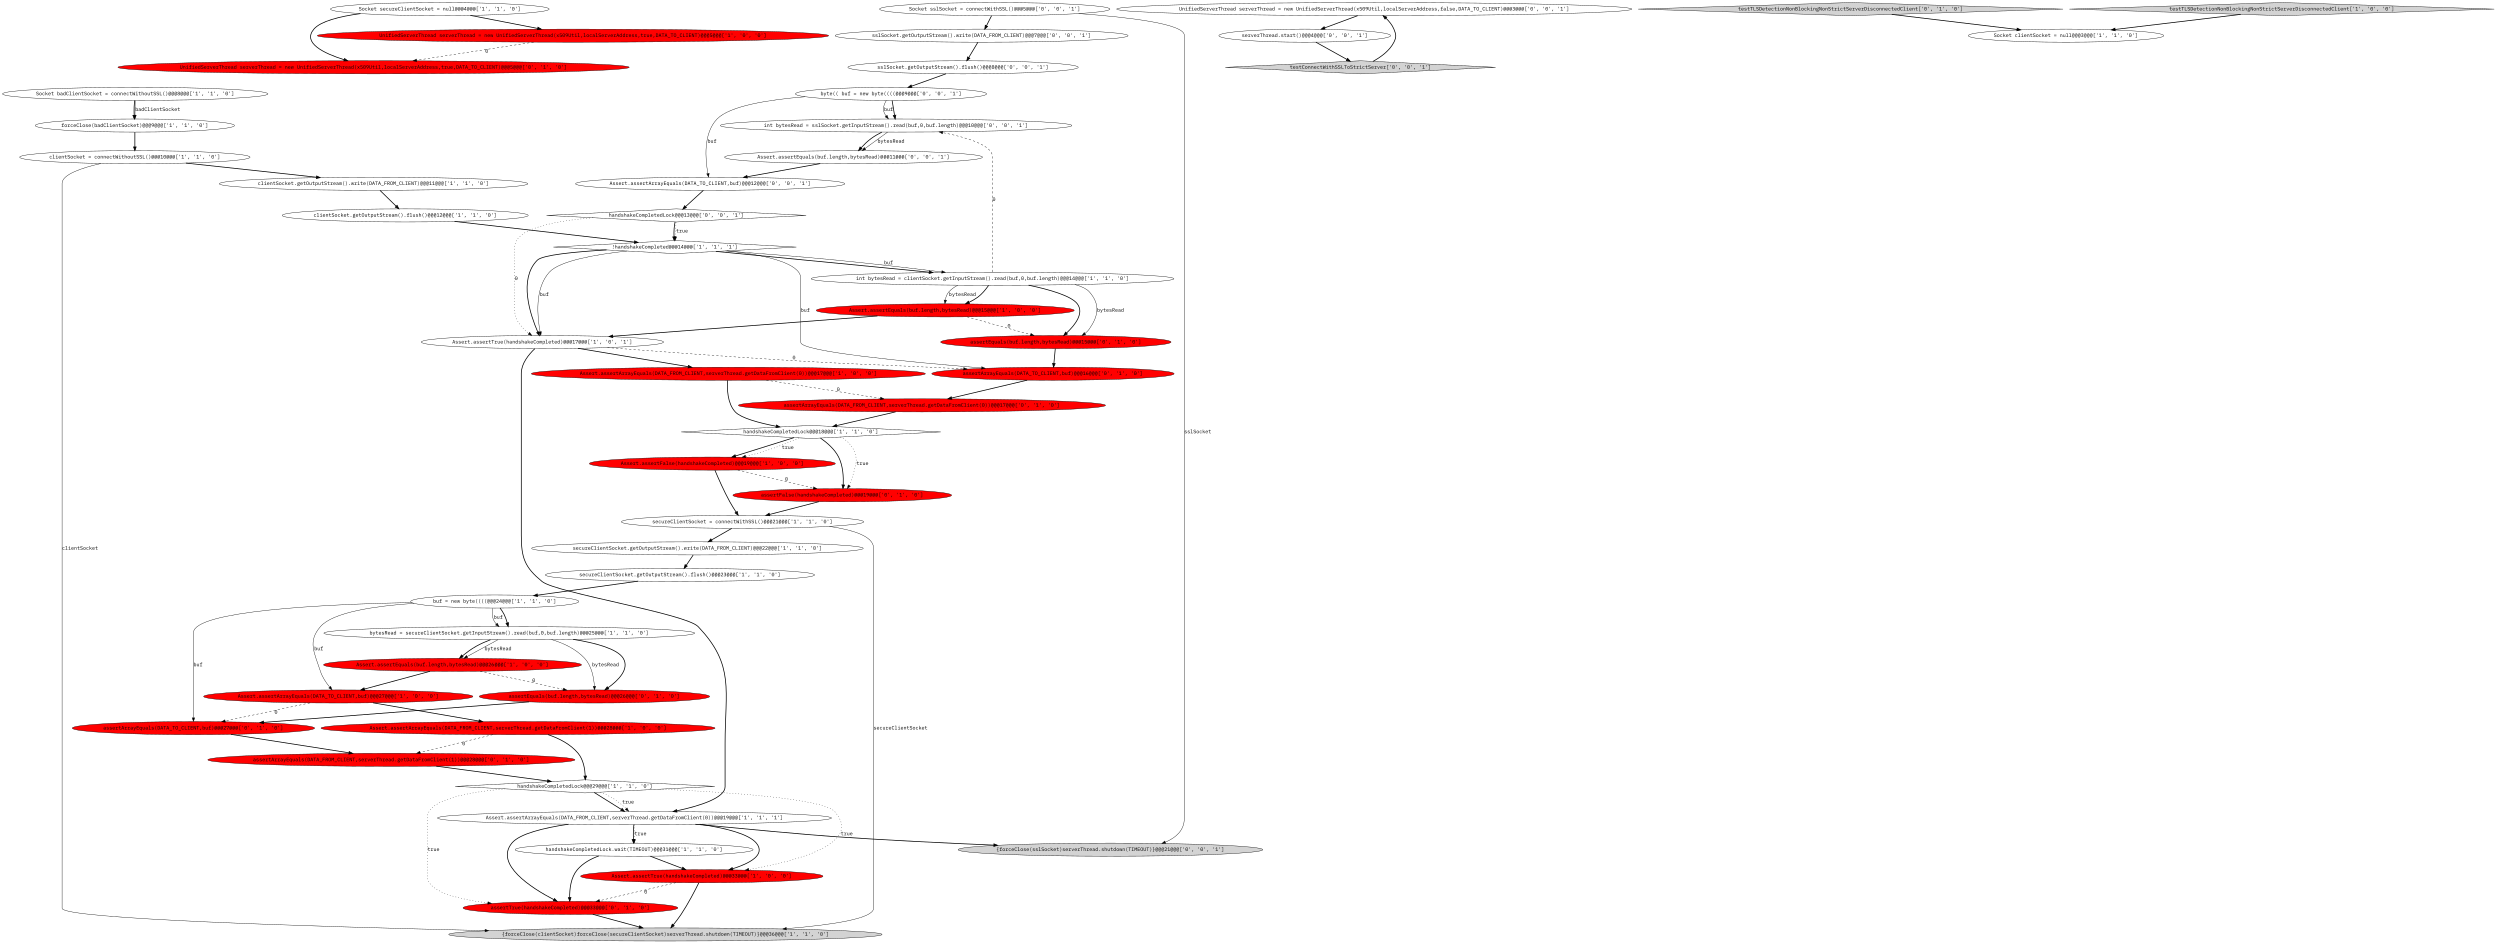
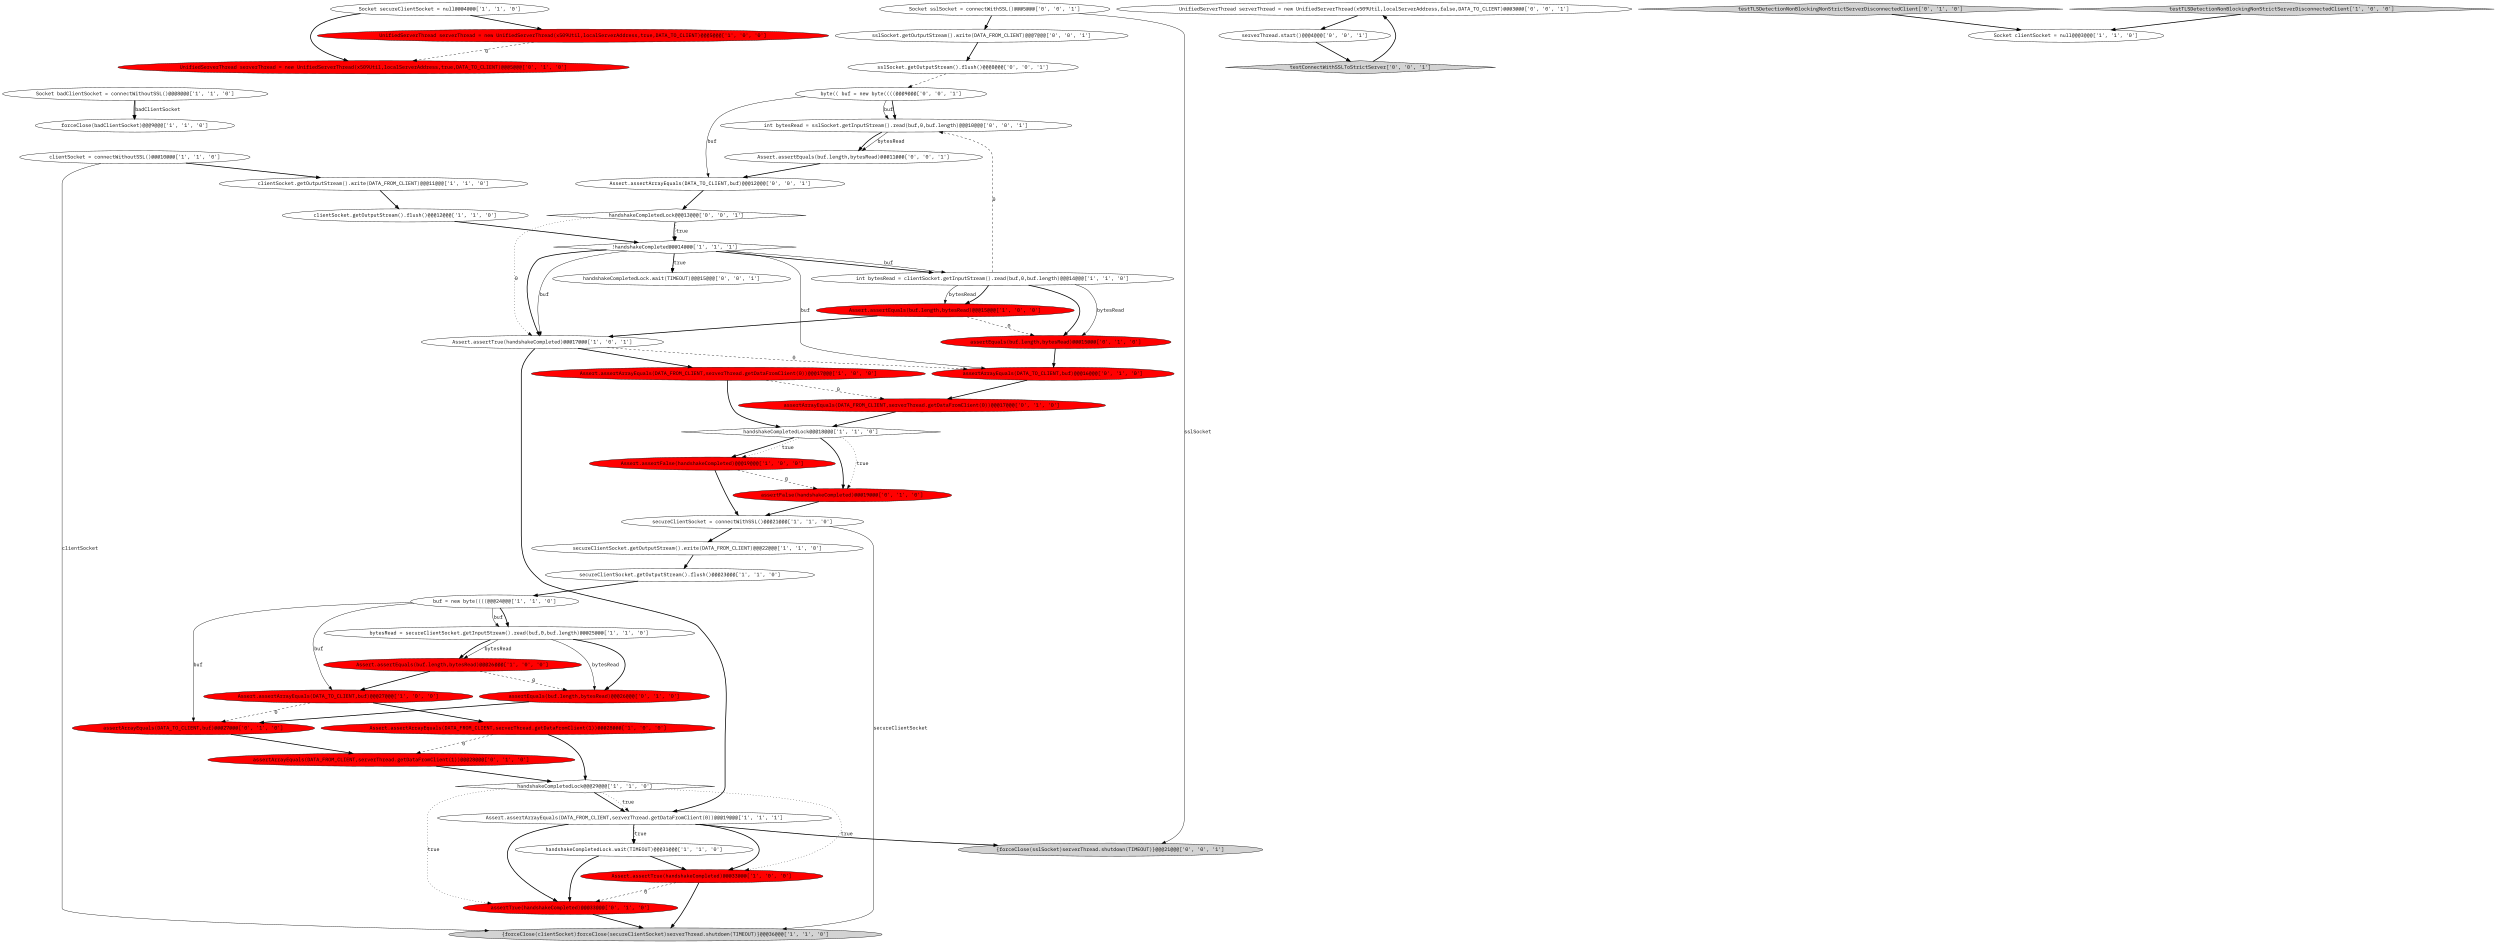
  digraph {
    fontname="IBM Plex Mono"
    node [fillcolor=white fontname="IBM Plex Mono" shape=ellipse style=filled]
    edge [fontname="IBM Plex Mono" style=bold]
    n1 [label="Socket secureClientSocket = null@@@4@@@['1', '1', '0']"]
    n2 [fillcolor=red label="UnifiedServerThread serverThread = new UnifiedServerThread(x509Util,localServerAddress,true,DATA_TO_CLIENT)@@@5@@@['0', '1', '0']"]
    n3 [fillcolor=red label="UnifiedServerThread serverThread = new UnifiedServerThread(x509Util,localServerAddress,true,DATA_TO_CLIENT)@@@5@@@['1', '0', '0']"]
    n4 [label="sslSocket.getOutputStream().write(DATA_FROM_CLIENT)@@@7@@@['0', '0', '1']"]
    n5 [label="sslSocket.getOutputStream().flush()@@@8@@@['0', '0', '1']"]
    n6 [label="byte(( buf = new byte((((@@@9@@@['0', '0', '1']"]
    n7 [label="UnifiedServerThread serverThread = new UnifiedServerThread(x509Util,localServerAddress,false,DATA_TO_CLIENT)@@@3@@@['0', '0', '1']"]
    n8 [label="serverThread.start()@@@4@@@['0', '0', '1']"]
    n9 [fillcolor=lightgray label="testConnectWithSSLToStrictServer['0', '0', '1']" shape=diamond]
    n10 [label="Assert.assertTrue(handshakeCompleted)@@@17@@@['1', '0', '1']"]
    n11 [fillcolor=red label="assertArrayEquals(DATA_TO_CLIENT,buf)@@@16@@@['0', '1', '0']"]
    n12 [fillcolor=red label="Assert.assertArrayEquals(DATA_FROM_CLIENT,serverThread.getDataFromClient(0))@@@17@@@['1', '0', '0']"]
    n13 [label="Assert.assertArrayEquals(DATA_FROM_CLIENT,serverThread.getDataFromClient(0))@@@19@@@['1', '1', '1']"]
    n14 [fillcolor=red label="assertArrayEquals(DATA_FROM_CLIENT,serverThread.getDataFromClient(0))@@@17@@@['0', '1', '0']"]
    n15 [label="handshakeCompletedLock@@@18@@@['1', '1', '0']" shape=diamond]
    n16 [fillcolor=red label="Assert.assertTrue(handshakeCompleted)@@@33@@@['1', '0', '0']"]
    n17 [fillcolor=red label="assertTrue(handshakeCompleted)@@@33@@@['0', '1', '0']"]
    n18 [label="handshakeCompletedLock.wait(TIMEOUT)@@@31@@@['1', '1', '0']"]
    n19 [fillcolor=lightgray label="{forceClose(sslSocket)serverThread.shutdown(TIMEOUT)}@@@21@@@['0', '0', '1']"]
    n20 [label="Socket badClientSocket = connectWithoutSSL()@@@8@@@['1', '1', '0']"]
    n21 [label="forceClose(badClientSocket)@@@9@@@['1', '1', '0']"]
    n22 [label="clientSocket = connectWithoutSSL()@@@10@@@['1', '1', '0']"]
    n23 [label="int bytesRead = clientSocket.getInputStream().read(buf,0,buf.length)@@@14@@@['1', '1', '0']"]
    n24 [fillcolor=red label="Assert.assertEquals(buf.length,bytesRead)@@@15@@@['1', '0', '0']"]
    n25 [fillcolor=red label="assertEquals(buf.length,bytesRead)@@@15@@@['0', '1', '0']"]
    n26 [label="int bytesRead = sslSocket.getInputStream().read(buf,0,buf.length)@@@10@@@['0', '0', '1']"]
    n27 [label="Assert.assertEquals(buf.length,bytesRead)@@@11@@@['0', '0', '1']"]
    n28 [fillcolor=red label="assertArrayEquals(DATA_TO_CLIENT,buf)@@@27@@@['0', '1', '0']"]
    n29 [fillcolor=red label="assertArrayEquals(DATA_FROM_CLIENT,serverThread.getDataFromClient(1))@@@28@@@['0', '1', '0']"]
    n30 [label="handshakeCompletedLock@@@29@@@['1', '1', '0']" shape=diamond]
    n31 [fillcolor=red label="assertEquals(buf.length,bytesRead)@@@26@@@['0', '1', '0']"]
+   n32 [label="handshakeCompletedLock.wait(TIMEOUT)@@@15@@@['0', '0', '1']"]
    n33 [label="secureClientSocket.getOutputStream().write(DATA_FROM_CLIENT)@@@22@@@['1', '1', '0']"]
    n34 [label="secureClientSocket.getOutputStream().flush()@@@23@@@['1', '1', '0']"]
    n35 [label="buf = new byte((((@@@24@@@['1', '1', '0']"]
    n36 [fillcolor=lightgray label="{forceClose(clientSocket)forceClose(secureClientSocket)serverThread.shutdown(TIMEOUT)}@@@36@@@['1', '1', '0']"]
    n37 [label="handshakeCompletedLock@@@13@@@['0', '0', '1']" shape=diamond]
    n38 [label="!handshakeCompleted@@@14@@@['1', '1', '1']" shape=diamond]
    n39 [label="Assert.assertArrayEquals(DATA_TO_CLIENT,buf)@@@12@@@['0', '0', '1']"]
    n40 [fillcolor=red label="Assert.assertFalse(handshakeCompleted)@@@19@@@['1', '0', '0']"]
    n41 [fillcolor=red label="assertFalse(handshakeCompleted)@@@19@@@['0', '1', '0']"]
    n42 [label="Socket sslSocket = connectWithSSL()@@@5@@@['0', '0', '1']"]
    n43 [fillcolor=lightgray label="testTLSDetectionNonBlockingNonStrictServerDisconnectedClient['0', '1', '0']" shape=diamond]
    n44 [label="Socket clientSocket = null@@@3@@@['1', '1', '0']"]
    n45 [label="bytesRead = secureClientSocket.getInputStream().read(buf,0,buf.length)@@@25@@@['1', '1', '0']"]
    n46 [fillcolor=red label="Assert.assertEquals(buf.length,bytesRead)@@@26@@@['1', '0', '0']"]
    n47 [fillcolor=red label="Assert.assertArrayEquals(DATA_TO_CLIENT,buf)@@@27@@@['1', '0', '0']"]
    n48 [fillcolor=red label="Assert.assertArrayEquals(DATA_FROM_CLIENT,serverThread.getDataFromClient(1))@@@28@@@['1', '0', '0']"]
    n49 [label="secureClientSocket = connectWithSSL()@@@21@@@['1', '1', '0']"]
    n50 [label="clientSocket.getOutputStream().write(DATA_FROM_CLIENT)@@@11@@@['1', '1', '0']"]
    n51 [label="clientSocket.getOutputStream().flush()@@@12@@@['1', '1', '0']"]
    n52 [fillcolor=lightgray label="testTLSDetectionNonBlockingNonStrictServerDisconnectedClient['1', '0', '0']" shape=diamond]
    n1 -> n2
    n1 -> n3
    n3 -> n2 [label=0 style=dashed]
    n4 -> n5
-   n5 -> n6
+   n5 -> n6 [style=dashed]
    n6 -> n26 [label=buf style=solid]
    n6 -> n26
    n6 -> n39 [label=buf style=solid]
    n7 -> n8
    n8 -> n9
    n9 -> n7
    n10 -> n11 [label=0 style=dashed]
    n10 -> n12
    n10 -> n13
    n11 -> n14
    n12 -> n14 [label=0 style=dashed]
    n12 -> n15
    n13 -> n16
    n13 -> n17
    n13 -> n18 [label=true style=dotted]
    n13 -> n18
    n13 -> n19
    n14 -> n15
    n15 -> n40
    n15 -> n40 [label=true style=dotted]
    n15 -> n41 [label=true style=dotted]
    n15 -> n41
    n16 -> n17 [label=0 style=dashed]
    n16 -> n36
    n17 -> n36
    n18 -> n16
    n18 -> n17
    n20 -> n21
    n20 -> n21 [label=badClientSocket style=solid]
-   n21 -> n22
    n22 -> n36 [label=clientSocket style=solid]
    n22 -> n50
    n23 -> n24
    n23 -> n24 [label=bytesRead style=solid]
    n23 -> n25 [label=bytesRead style=solid]
    n23 -> n25
    n23 -> n26 [label=0 style=dashed]
    n24 -> n10
    n24 -> n25 [label=0 style=dashed]
    n25 -> n11
    n26 -> n27 [label=bytesRead style=solid]
    n26 -> n27
    n27 -> n39
    n28 -> n29
    n29 -> n30
    n30 -> n13
    n30 -> n13 [label=true style=dotted]
    n30 -> n16 [label=true style=dotted]
    n30 -> n17 [label=true style=dotted]
    n31 -> n28
    n33 -> n34
    n34 -> n35
    n35 -> n28 [label=buf style=solid]
    n35 -> n45
    n35 -> n45 [label=buf style=solid]
    n35 -> n47 [label=buf style=solid]
    n37 -> n10 [label=0 style=dotted]
    n37 -> n38 [label=true style=dotted]
    n37 -> n38
    n38 -> n10
    n38 -> n10 [label=buf style=solid]
    n38 -> n11 [label=buf style=solid]
    n38 -> n23
    n38 -> n23 [label=buf style=solid]
+   n38 -> n32
+   n38 -> n32 [label=true style=dotted]
    n39 -> n37
    n40 -> n41 [label=0 style=dashed]
    n40 -> n49
    n41 -> n49
    n42 -> n4
    n42 -> n19 [label=sslSocket style=solid]
    n43 -> n44
    n45 -> n31
    n45 -> n31 [label=bytesRead style=solid]
    n45 -> n46 [label=bytesRead style=solid]
    n45 -> n46
    n46 -> n31 [label=0 style=dashed]
    n46 -> n47
    n47 -> n28 [label=0 style=dashed]
    n47 -> n48
    n48 -> n29 [label=0 style=dashed]
    n48 -> n30
    n49 -> n33
    n49 -> n36 [label=secureClientSocket style=solid]
    n50 -> n51
    n51 -> n38
    n52 -> n44
  }
